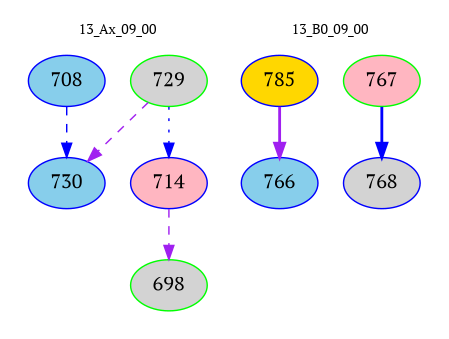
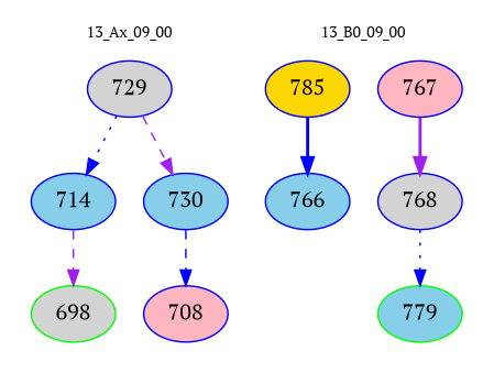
  digraph {
    fontname="PT Serif"
    node [color=blue fillcolor=skyblue fontname="PT Serif" style=filled]
    edge [color=blue fontname="PT Serif" style=dashed]
-   n1 [color=green fillcolor=lightgrey label=729]
-   n2 [fillcolor=lightpink label=714]
+   n1 [fillcolor=lightgrey label=729]
+   n2 [label=714]
    n3 [label=730]
    n4 [color=green fillcolor=lightgrey label=698]
-   n5 [label=708]
-   n6 [color=green fillcolor=lightpink label=767]
+   n5 [fillcolor=lightpink label=708]
+   n6 [fillcolor=lightpink label=767]
    n7 [fillcolor=gold label=785]
    n8 [fillcolor=lightgrey label=768]
    n9 [label=766]
+   n10 [color=green label=779]
    subgraph cluster_1 {
      color=white
      fontsize=10
      label="13_Ax_09_00"
      n1
      n2
      n3
      n4
      n5
    }
    subgraph cluster_2 {
      color=white
      fontsize=10
      label="13_B0_09_00"
      n6
      n7
      n8
      n9
+     n10
    }
    n1 -> n2 [style=dotted]
    n1 -> n3 [color=purple]
    n2 -> n4 [color=purple]
-   n5 -> n3
-   n6 -> n8 [style=bold]
-   n7 -> n9 [color=purple style=bold]
+   n3 -> n5
+   n6 -> n8 [color=purple style=bold]
+   n7 -> n9 [style=bold]
+   n8 -> n10 [style=dotted]
  }
